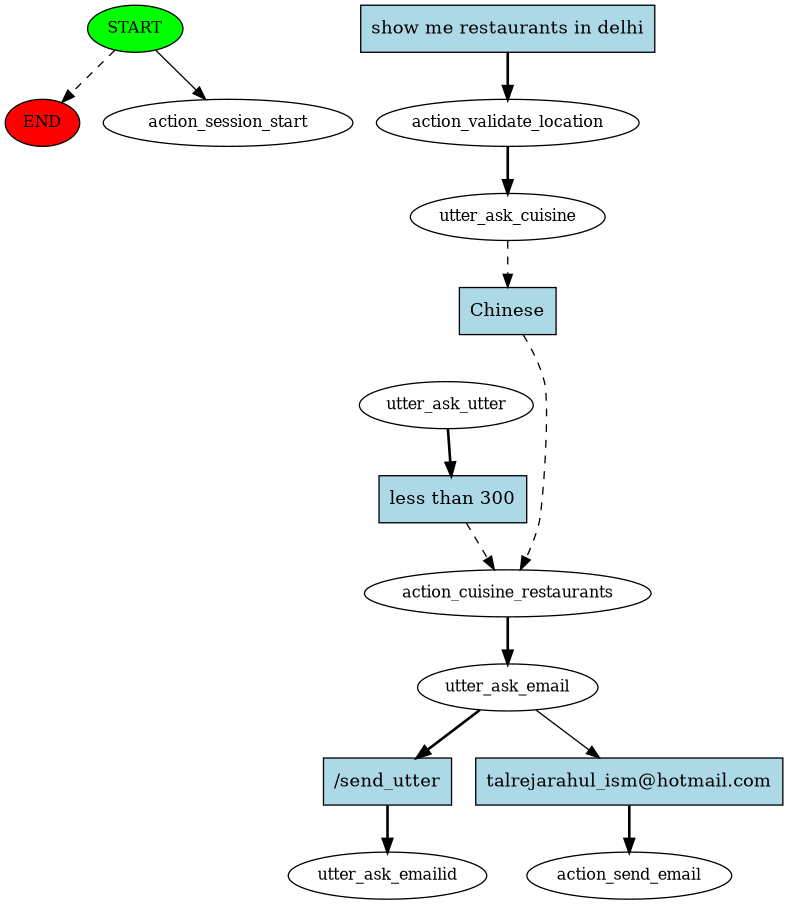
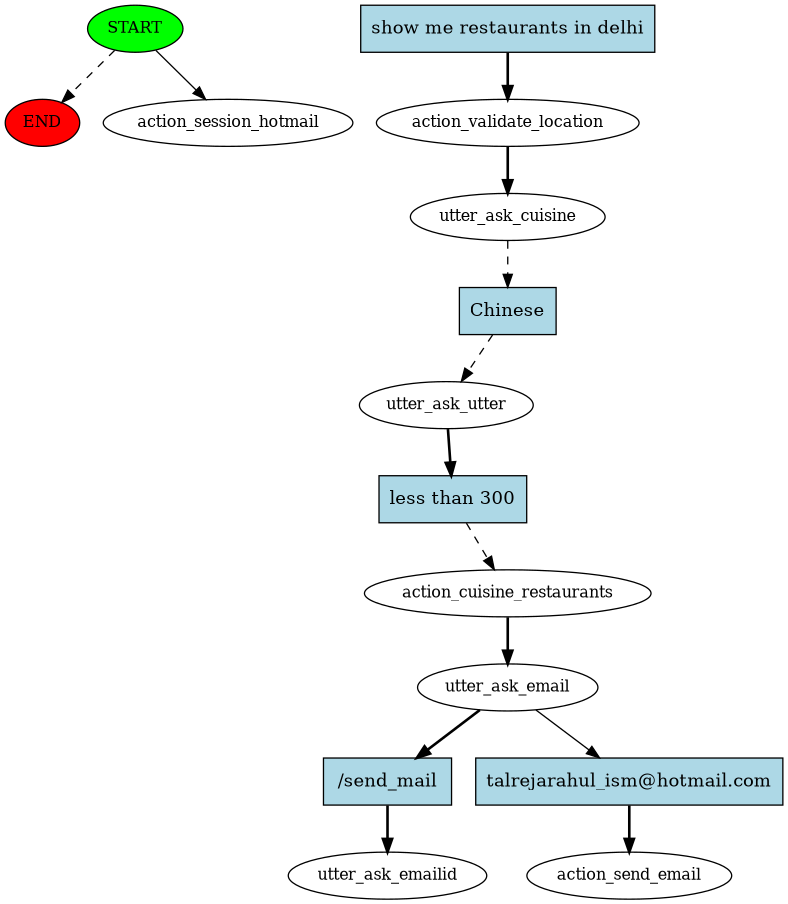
  digraph {
    node [fontsize=12]
    edge [style=bold]
    n1 [fillcolor=green label=START style=filled]
    n2 [fillcolor=red label=END style=filled]
-   n3 [label=action_session_start]
+   n3 [label=action_session_hotmail]
    n4 [fillcolor=lightblue label="show me restaurants in delhi" shape=rect style=filled fontsize=""]
    n5 [label=action_validate_location]
    n6 [label=utter_ask_cuisine]
    n7 [fillcolor=lightblue label=Chinese shape=rect style=filled fontsize=""]
    n8 [label=utter_ask_utter]
    n9 [fillcolor=lightblue label="less than 300" shape=rect style=filled fontsize=""]
    n10 [label=action_cuisine_restaurants]
    n11 [label=utter_ask_email]
-   n12 [fillcolor=lightblue label="/send_utter" shape=rect style=filled fontsize=""]
+   n12 [fillcolor=lightblue label="/send_mail" shape=rect style=filled fontsize=""]
    n13 [fillcolor=lightblue label="talrejarahul_ism@hotmail.com" shape=rect style=filled fontsize=""]
    n14 [label=utter_ask_emailid]
    n15 [label=action_send_email]
    n1 -> n2 [style=dashed]
    n1 -> n3 [style=solid]
    n4 -> n5
    n5 -> n6
    n6 -> n7 [style=dashed]
-   n7 -> n10 [style=dashed]
+   n7 -> n8 [style=dashed]
    n8 -> n9
    n9 -> n10 [style=dashed]
    n10 -> n11
    n11 -> n12
    n11 -> n13 [style=solid]
    n12 -> n14
    n13 -> n15
  }
